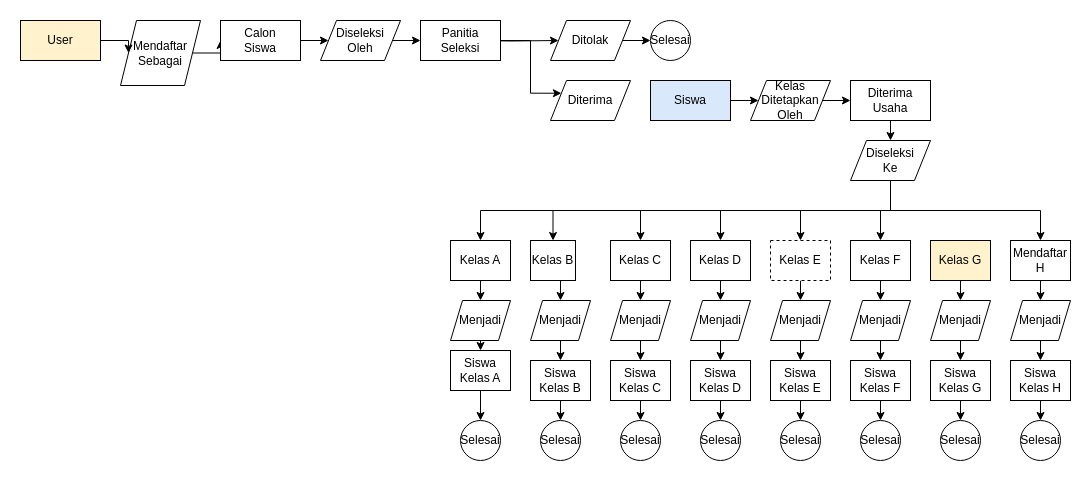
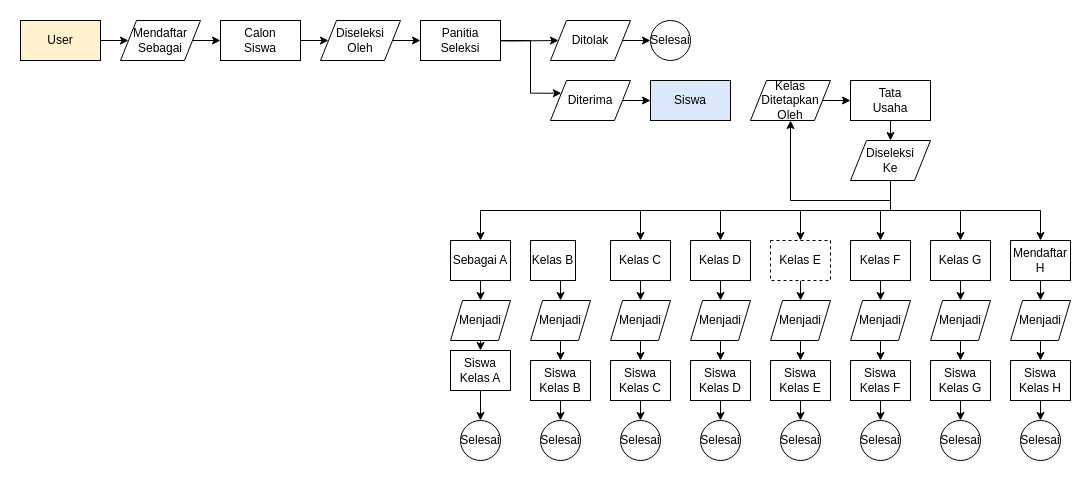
  <mxCell id="0" />
  <mxCell id="1" parent="0" />
  <mxCell id="2" style="edgeStyle=orthogonalEdgeStyle;rounded=0;orthogonalLoop=1;jettySize=auto;html=1;exitX=1;exitY=0.5;exitDx=0;exitDy=0;entryX=0;entryY=0.5;entryDx=0;entryDy=0;" parent="1" source="3" target="7" edge="1"><mxGeometry relative="1" as="geometry" /></mxCell>
- <mxCell id="3" value="Mendaftar&lt;br&gt;Sebagai" style="shape=parallelogram;perimeter=parallelogramPerimeter;whiteSpace=wrap;html=1;" parent="1" vertex="1"><mxGeometry x="120" y="20" width="80" height="65" as="geometry" /></mxCell>
+ <mxCell id="3" value="Mendaftar&lt;br&gt;Sebagai" style="shape=parallelogram;perimeter=parallelogramPerimeter;whiteSpace=wrap;html=1;" parent="1" vertex="1"><mxGeometry x="120" y="20" width="80" height="40" as="geometry" /></mxCell>
  <mxCell id="4" style="edgeStyle=orthogonalEdgeStyle;rounded=0;orthogonalLoop=1;jettySize=auto;html=1;exitX=1;exitY=0.5;exitDx=0;exitDy=0;entryX=0;entryY=0.5;entryDx=0;entryDy=0;" parent="1" source="5" target="3" edge="1"><mxGeometry relative="1" as="geometry" /></mxCell>
  <mxCell id="5" value="User" style="rounded=0;whiteSpace=wrap;html=1;fillColor=#fff2cc;" parent="1" vertex="1"><mxGeometry x="20" y="20" width="80" height="40" as="geometry" /></mxCell>
  <mxCell id="6" style="edgeStyle=orthogonalEdgeStyle;rounded=0;orthogonalLoop=1;jettySize=auto;html=1;exitX=1;exitY=0.5;exitDx=0;exitDy=0;entryX=0;entryY=0.5;entryDx=0;entryDy=0;" parent="1" source="7" target="9" edge="1"><mxGeometry relative="1" as="geometry" /></mxCell>
  <mxCell id="7" value="Calon&lt;br&gt;Siswa" style="rounded=0;whiteSpace=wrap;html=1;" parent="1" vertex="1"><mxGeometry x="220" y="20" width="80" height="40" as="geometry" /></mxCell>
  <mxCell id="8" style="edgeStyle=orthogonalEdgeStyle;rounded=0;orthogonalLoop=1;jettySize=auto;html=1;exitX=1;exitY=0.5;exitDx=0;exitDy=0;entryX=0;entryY=0.5;entryDx=0;entryDy=0;" parent="1" source="9" target="12" edge="1"><mxGeometry relative="1" as="geometry" /></mxCell>
  <mxCell id="9" value="Diseleksi&lt;br&gt;Oleh" style="shape=parallelogram;perimeter=parallelogramPerimeter;whiteSpace=wrap;html=1;" parent="1" vertex="1"><mxGeometry x="320" y="20" width="80" height="40" as="geometry" /></mxCell>
  <mxCell id="10" style="edgeStyle=orthogonalEdgeStyle;rounded=0;orthogonalLoop=1;jettySize=auto;html=1;exitX=1;exitY=0.5;exitDx=0;exitDy=0;entryX=0;entryY=0.5;entryDx=0;entryDy=0;" parent="1" target="14" edge="1"><mxGeometry relative="1" as="geometry"><mxPoint x="470" y="40" as="sourcePoint" /></mxGeometry></mxCell>
  <mxCell id="11" style="edgeStyle=orthogonalEdgeStyle;rounded=0;orthogonalLoop=1;jettySize=auto;html=1;exitX=1;exitY=0.5;exitDx=0;exitDy=0;entryX=0;entryY=0.25;entryDx=0;entryDy=0;" parent="1" target="17" edge="1"><mxGeometry relative="1" as="geometry"><mxPoint x="470" y="40" as="sourcePoint" /><Array as="points"><mxPoint x="530" y="40" /><mxPoint x="530" y="93" /></Array></mxGeometry></mxCell>
  <mxCell id="12" value="Panitia Seleksi" style="rounded=0;whiteSpace=wrap;html=1;" parent="1" vertex="1"><mxGeometry x="420" y="20" width="80" height="40" as="geometry" /></mxCell>
  <mxCell id="13" style="edgeStyle=orthogonalEdgeStyle;rounded=0;orthogonalLoop=1;jettySize=auto;html=1;exitX=1;exitY=0.5;exitDx=0;exitDy=0;entryX=0;entryY=0.5;entryDx=0;entryDy=0;" parent="1" source="14" edge="1"><mxGeometry relative="1" as="geometry"><mxPoint x="650" y="40" as="targetPoint" /></mxGeometry></mxCell>
  <mxCell id="14" value="Ditolak" style="shape=parallelogram;perimeter=parallelogramPerimeter;whiteSpace=wrap;html=1;" parent="1" vertex="1"><mxGeometry x="550" y="20" width="80" height="40" as="geometry" /></mxCell>
  <mxCell id="15" value="Selesai" style="ellipse;whiteSpace=wrap;html=1;aspect=fixed;" parent="1" vertex="1"><mxGeometry x="650" y="20" width="40" height="40" as="geometry" /></mxCell>
+ <mxCell id="16" style="edgeStyle=orthogonalEdgeStyle;rounded=0;orthogonalLoop=1;jettySize=auto;html=1;exitX=1;exitY=0.5;exitDx=0;exitDy=0;entryX=0;entryY=0.5;entryDx=0;entryDy=0;" parent="1" source="17" target="19" edge="1"><mxGeometry relative="1" as="geometry" /></mxCell>
  <mxCell id="17" value="Diterima" style="shape=parallelogram;perimeter=parallelogramPerimeter;whiteSpace=wrap;html=1;" parent="1" vertex="1"><mxGeometry x="550" y="80" width="80" height="40" as="geometry" /></mxCell>
- <mxCell id="18" style="edgeStyle=orthogonalEdgeStyle;rounded=0;orthogonalLoop=1;jettySize=auto;html=1;exitX=1;exitY=0.5;exitDx=0;exitDy=0;entryX=0;entryY=0.5;entryDx=0;entryDy=0;" parent="1" source="19" target="21" edge="1"><mxGeometry relative="1" as="geometry" /></mxCell>
  <mxCell id="19" value="Siswa" style="rounded=0;whiteSpace=wrap;html=1;fillColor=#dae8fc;" parent="1" vertex="1"><mxGeometry x="650" y="80" width="80" height="40" as="geometry" /></mxCell>
  <mxCell id="20" style="edgeStyle=orthogonalEdgeStyle;rounded=0;orthogonalLoop=1;jettySize=auto;html=1;exitX=1;exitY=0.5;exitDx=0;exitDy=0;entryX=0;entryY=0.5;entryDx=0;entryDy=0;" parent="1" source="21" target="23" edge="1"><mxGeometry relative="1" as="geometry" /></mxCell>
  <mxCell id="21" value="Kelas Ditetapkan&lt;br&gt;Oleh" style="shape=parallelogram;perimeter=parallelogramPerimeter;whiteSpace=wrap;html=1;" parent="1" vertex="1"><mxGeometry x="750" y="80" width="80" height="40" as="geometry" /></mxCell>
  <mxCell id="22" style="edgeStyle=orthogonalEdgeStyle;rounded=0;orthogonalLoop=1;jettySize=auto;html=1;exitX=0.5;exitY=1;exitDx=0;exitDy=0;entryX=0.5;entryY=0;entryDx=0;entryDy=0;" parent="1" source="23" target="48" edge="1"><mxGeometry relative="1" as="geometry" /></mxCell>
- <mxCell id="23" value="Diterima&lt;br&gt;Usaha" style="rounded=0;whiteSpace=wrap;html=1;" parent="1" vertex="1"><mxGeometry x="850" y="80" width="80" height="40" as="geometry" /></mxCell>
+ <mxCell id="23" value="Tata&lt;br&gt;Usaha" style="rounded=0;whiteSpace=wrap;html=1;" parent="1" vertex="1"><mxGeometry x="850" y="80" width="80" height="40" as="geometry" /></mxCell>
  <mxCell id="24" style="edgeStyle=orthogonalEdgeStyle;rounded=0;orthogonalLoop=1;jettySize=auto;html=1;exitX=0.5;exitY=1;exitDx=0;exitDy=0;entryX=0.5;entryY=0;entryDx=0;entryDy=0;" parent="1" source="25" target="50" edge="1"><mxGeometry relative="1" as="geometry" /></mxCell>
- <mxCell id="25" value="Kelas A" style="rounded=0;whiteSpace=wrap;html=1;" parent="1" vertex="1"><mxGeometry x="450" y="240" width="60" height="40" as="geometry" /></mxCell>
+ <mxCell id="25" value="Sebagai A" style="rounded=0;whiteSpace=wrap;html=1;" parent="1" vertex="1"><mxGeometry x="450" y="240" width="60" height="40" as="geometry" /></mxCell>
  <mxCell id="26" style="edgeStyle=orthogonalEdgeStyle;rounded=0;orthogonalLoop=1;jettySize=auto;html=1;exitX=0.5;exitY=1;exitDx=0;exitDy=0;entryX=0.5;entryY=0;entryDx=0;entryDy=0;" parent="1" source="27" target="68" edge="1"><mxGeometry relative="1" as="geometry" /></mxCell>
  <mxCell id="27" value="Kelas B" style="rounded=0;whiteSpace=wrap;html=1;" parent="1" vertex="1"><mxGeometry x="530" y="240" width="45" height="40" as="geometry" /></mxCell>
  <mxCell id="28" style="edgeStyle=orthogonalEdgeStyle;rounded=0;orthogonalLoop=1;jettySize=auto;html=1;exitX=0.5;exitY=1;exitDx=0;exitDy=0;entryX=0.5;entryY=0;entryDx=0;entryDy=0;" parent="1" source="29" target="70" edge="1"><mxGeometry relative="1" as="geometry" /></mxCell>
  <mxCell id="29" value="Kelas C" style="rounded=0;whiteSpace=wrap;html=1;" parent="1" vertex="1"><mxGeometry x="610" y="240" width="60" height="40" as="geometry" /></mxCell>
  <mxCell id="30" style="edgeStyle=orthogonalEdgeStyle;rounded=0;orthogonalLoop=1;jettySize=auto;html=1;exitX=0.5;exitY=1;exitDx=0;exitDy=0;entryX=0.5;entryY=0;entryDx=0;entryDy=0;" parent="1" source="31" target="72" edge="1"><mxGeometry relative="1" as="geometry" /></mxCell>
  <mxCell id="31" value="Kelas D" style="rounded=0;whiteSpace=wrap;html=1;" parent="1" vertex="1"><mxGeometry x="690" y="240" width="60" height="40" as="geometry" /></mxCell>
  <mxCell id="32" style="edgeStyle=orthogonalEdgeStyle;rounded=0;orthogonalLoop=1;jettySize=auto;html=1;exitX=0.5;exitY=1;exitDx=0;exitDy=0;entryX=0.5;entryY=0;entryDx=0;entryDy=0;" parent="1" source="33" target="74" edge="1"><mxGeometry relative="1" as="geometry" /></mxCell>
  <mxCell id="33" value="Kelas E" style="rounded=0;whiteSpace=wrap;html=1;dashed=1;" parent="1" vertex="1"><mxGeometry x="770" y="240" width="60" height="40" as="geometry" /></mxCell>
  <mxCell id="34" style="edgeStyle=orthogonalEdgeStyle;rounded=0;orthogonalLoop=1;jettySize=auto;html=1;exitX=0.5;exitY=1;exitDx=0;exitDy=0;entryX=0.5;entryY=0;entryDx=0;entryDy=0;" parent="1" source="35" target="76" edge="1"><mxGeometry relative="1" as="geometry" /></mxCell>
  <mxCell id="35" value="Kelas F" style="rounded=0;whiteSpace=wrap;html=1;" parent="1" vertex="1"><mxGeometry x="850" y="240" width="60" height="40" as="geometry" /></mxCell>
  <mxCell id="36" style="edgeStyle=orthogonalEdgeStyle;rounded=0;orthogonalLoop=1;jettySize=auto;html=1;exitX=0.5;exitY=1;exitDx=0;exitDy=0;entryX=0.5;entryY=0;entryDx=0;entryDy=0;" parent="1" source="37" target="78" edge="1"><mxGeometry relative="1" as="geometry" /></mxCell>
- <mxCell id="37" value="Kelas G" style="rounded=0;whiteSpace=wrap;html=1;fillColor=#fff2cc;" parent="1" vertex="1"><mxGeometry x="930" y="240" width="60" height="40" as="geometry" /></mxCell>
+ <mxCell id="37" value="Kelas G" style="rounded=0;whiteSpace=wrap;html=1;" parent="1" vertex="1"><mxGeometry x="930" y="240" width="60" height="40" as="geometry" /></mxCell>
  <mxCell id="38" style="edgeStyle=orthogonalEdgeStyle;rounded=0;orthogonalLoop=1;jettySize=auto;html=1;exitX=0.5;exitY=1;exitDx=0;exitDy=0;entryX=0.5;entryY=0;entryDx=0;entryDy=0;" parent="1" source="39" target="80" edge="1"><mxGeometry relative="1" as="geometry" /></mxCell>
  <mxCell id="39" value="Mendaftar H" style="rounded=0;whiteSpace=wrap;html=1;" parent="1" vertex="1"><mxGeometry x="1010" y="240" width="60" height="40" as="geometry" /></mxCell>
  <mxCell id="40" style="edgeStyle=orthogonalEdgeStyle;rounded=0;orthogonalLoop=1;jettySize=auto;html=1;exitX=0.5;exitY=1;exitDx=0;exitDy=0;entryX=0.5;entryY=0;entryDx=0;entryDy=0;" parent="1" source="48" target="25" edge="1"><mxGeometry relative="1" as="geometry" /></mxCell>
- <mxCell id="41" style="edgeStyle=orthogonalEdgeStyle;rounded=0;orthogonalLoop=1;jettySize=auto;html=1;exitX=0.5;exitY=1;exitDx=0;exitDy=0;entryX=0.5;entryY=0;entryDx=0;entryDy=0;" parent="1" source="48" target="27" edge="1"><mxGeometry relative="1" as="geometry" /></mxCell>
+ <mxCell id="41" style="edgeStyle=orthogonalEdgeStyle;rounded=0;orthogonalLoop=1;jettySize=auto;html=1;exitX=0.5;exitY=1;exitDx=0;exitDy=0;" parent="1" source="48" target="21" edge="1"><mxGeometry relative="1" as="geometry" /></mxCell>
  <mxCell id="42" style="edgeStyle=orthogonalEdgeStyle;rounded=0;orthogonalLoop=1;jettySize=auto;html=1;exitX=0.5;exitY=1;exitDx=0;exitDy=0;entryX=0.5;entryY=0;entryDx=0;entryDy=0;" parent="1" source="48" target="29" edge="1"><mxGeometry relative="1" as="geometry" /></mxCell>
  <mxCell id="43" style="edgeStyle=orthogonalEdgeStyle;rounded=0;orthogonalLoop=1;jettySize=auto;html=1;exitX=0.5;exitY=1;exitDx=0;exitDy=0;entryX=0.5;entryY=0;entryDx=0;entryDy=0;" parent="1" source="48" target="31" edge="1"><mxGeometry relative="1" as="geometry" /></mxCell>
  <mxCell id="44" style="edgeStyle=orthogonalEdgeStyle;rounded=0;orthogonalLoop=1;jettySize=auto;html=1;exitX=0.5;exitY=1;exitDx=0;exitDy=0;entryX=0.5;entryY=0;entryDx=0;entryDy=0;" parent="1" source="48" target="33" edge="1"><mxGeometry relative="1" as="geometry" /></mxCell>
  <mxCell id="45" style="edgeStyle=orthogonalEdgeStyle;rounded=0;orthogonalLoop=1;jettySize=auto;html=1;exitX=0.5;exitY=1;exitDx=0;exitDy=0;entryX=0.5;entryY=0;entryDx=0;entryDy=0;" parent="1" source="48" target="35" edge="1"><mxGeometry relative="1" as="geometry" /></mxCell>
+ <mxCell id="46" style="edgeStyle=orthogonalEdgeStyle;rounded=0;orthogonalLoop=1;jettySize=auto;html=1;exitX=0.5;exitY=1;exitDx=0;exitDy=0;entryX=0.5;entryY=0;entryDx=0;entryDy=0;" parent="1" source="48" target="37" edge="1"><mxGeometry relative="1" as="geometry" /></mxCell>
  <mxCell id="47" style="edgeStyle=orthogonalEdgeStyle;rounded=0;orthogonalLoop=1;jettySize=auto;html=1;exitX=0.5;exitY=1;exitDx=0;exitDy=0;entryX=0.5;entryY=0;entryDx=0;entryDy=0;" parent="1" source="48" target="39" edge="1"><mxGeometry relative="1" as="geometry" /></mxCell>
  <mxCell id="48" value="Diseleksi&lt;br&gt;Ke" style="shape=parallelogram;perimeter=parallelogramPerimeter;whiteSpace=wrap;html=1;" parent="1" vertex="1"><mxGeometry x="850" y="140" width="80" height="40" as="geometry" /></mxCell>
  <mxCell id="49" style="edgeStyle=orthogonalEdgeStyle;rounded=0;orthogonalLoop=1;jettySize=auto;html=1;exitX=0.5;exitY=1;exitDx=0;exitDy=0;entryX=0.5;entryY=0;entryDx=0;entryDy=0;" parent="1" source="50" target="52" edge="1"><mxGeometry relative="1" as="geometry" /></mxCell>
  <mxCell id="50" value="Menjadi" style="shape=parallelogram;perimeter=parallelogramPerimeter;whiteSpace=wrap;html=1;" parent="1" vertex="1"><mxGeometry x="450" y="300" width="60" height="40" as="geometry" /></mxCell>
  <mxCell id="51" style="edgeStyle=orthogonalEdgeStyle;rounded=0;orthogonalLoop=1;jettySize=auto;html=1;exitX=0.5;exitY=1;exitDx=0;exitDy=0;entryX=0.5;entryY=0;entryDx=0;entryDy=0;" parent="1" source="52" target="81" edge="1"><mxGeometry relative="1" as="geometry" /></mxCell>
  <mxCell id="52" value="Siswa&lt;br&gt;Kelas A" style="rounded=0;whiteSpace=wrap;html=1;" parent="1" vertex="1"><mxGeometry x="450" y="350" width="60" height="40" as="geometry" /></mxCell>
  <mxCell id="53" style="edgeStyle=orthogonalEdgeStyle;rounded=0;orthogonalLoop=1;jettySize=auto;html=1;exitX=0.5;exitY=1;exitDx=0;exitDy=0;entryX=0.5;entryY=0;entryDx=0;entryDy=0;" parent="1" source="54" target="82" edge="1"><mxGeometry relative="1" as="geometry" /></mxCell>
  <mxCell id="54" value="Siswa&lt;br&gt;Kelas B" style="rounded=0;whiteSpace=wrap;html=1;" parent="1" vertex="1"><mxGeometry x="530" y="360" width="60" height="40" as="geometry" /></mxCell>
  <mxCell id="55" style="edgeStyle=orthogonalEdgeStyle;rounded=0;orthogonalLoop=1;jettySize=auto;html=1;exitX=0.5;exitY=1;exitDx=0;exitDy=0;entryX=0.5;entryY=0;entryDx=0;entryDy=0;" parent="1" source="56" target="83" edge="1"><mxGeometry relative="1" as="geometry" /></mxCell>
  <mxCell id="56" value="Siswa&lt;br&gt;Kelas C" style="rounded=0;whiteSpace=wrap;html=1;" parent="1" vertex="1"><mxGeometry x="610" y="360" width="60" height="40" as="geometry" /></mxCell>
  <mxCell id="57" style="edgeStyle=orthogonalEdgeStyle;rounded=0;orthogonalLoop=1;jettySize=auto;html=1;exitX=0.5;exitY=1;exitDx=0;exitDy=0;entryX=0.5;entryY=0;entryDx=0;entryDy=0;" parent="1" source="58" target="84" edge="1"><mxGeometry relative="1" as="geometry" /></mxCell>
  <mxCell id="58" value="Siswa&lt;br&gt;Kelas D" style="rounded=0;whiteSpace=wrap;html=1;" parent="1" vertex="1"><mxGeometry x="690" y="360" width="60" height="40" as="geometry" /></mxCell>
  <mxCell id="59" style="edgeStyle=orthogonalEdgeStyle;rounded=0;orthogonalLoop=1;jettySize=auto;html=1;exitX=0.5;exitY=1;exitDx=0;exitDy=0;entryX=0.5;entryY=0;entryDx=0;entryDy=0;" parent="1" source="60" target="85" edge="1"><mxGeometry relative="1" as="geometry" /></mxCell>
  <mxCell id="60" value="Siswa&lt;br&gt;Kelas E" style="rounded=0;whiteSpace=wrap;html=1;" parent="1" vertex="1"><mxGeometry x="770" y="360" width="60" height="40" as="geometry" /></mxCell>
  <mxCell id="61" style="edgeStyle=orthogonalEdgeStyle;rounded=0;orthogonalLoop=1;jettySize=auto;html=1;exitX=0.5;exitY=1;exitDx=0;exitDy=0;entryX=0.5;entryY=0;entryDx=0;entryDy=0;" parent="1" source="62" target="86" edge="1"><mxGeometry relative="1" as="geometry" /></mxCell>
  <mxCell id="62" value="Siswa&lt;br&gt;Kelas F" style="rounded=0;whiteSpace=wrap;html=1;" parent="1" vertex="1"><mxGeometry x="850" y="360" width="60" height="40" as="geometry" /></mxCell>
  <mxCell id="63" style="edgeStyle=orthogonalEdgeStyle;rounded=0;orthogonalLoop=1;jettySize=auto;html=1;exitX=0.5;exitY=1;exitDx=0;exitDy=0;entryX=0.5;entryY=0;entryDx=0;entryDy=0;" parent="1" source="64" target="87" edge="1"><mxGeometry relative="1" as="geometry" /></mxCell>
  <mxCell id="64" value="Siswa&lt;br&gt;Kelas G" style="rounded=0;whiteSpace=wrap;html=1;" parent="1" vertex="1"><mxGeometry x="930" y="360" width="60" height="40" as="geometry" /></mxCell>
  <mxCell id="65" style="edgeStyle=orthogonalEdgeStyle;rounded=0;orthogonalLoop=1;jettySize=auto;html=1;exitX=0.5;exitY=1;exitDx=0;exitDy=0;entryX=0.5;entryY=0;entryDx=0;entryDy=0;" parent="1" source="66" target="88" edge="1"><mxGeometry relative="1" as="geometry" /></mxCell>
  <mxCell id="66" value="Siswa&lt;br&gt;Kelas H" style="rounded=0;whiteSpace=wrap;html=1;" parent="1" vertex="1"><mxGeometry x="1010" y="360" width="60" height="40" as="geometry" /></mxCell>
  <mxCell id="67" style="edgeStyle=orthogonalEdgeStyle;rounded=0;orthogonalLoop=1;jettySize=auto;html=1;exitX=0.5;exitY=1;exitDx=0;exitDy=0;entryX=0.5;entryY=0;entryDx=0;entryDy=0;" parent="1" source="68" target="54" edge="1"><mxGeometry relative="1" as="geometry" /></mxCell>
  <mxCell id="68" value="Menjadi" style="shape=parallelogram;perimeter=parallelogramPerimeter;whiteSpace=wrap;html=1;" parent="1" vertex="1"><mxGeometry x="530" y="300" width="60" height="40" as="geometry" /></mxCell>
  <mxCell id="69" style="edgeStyle=orthogonalEdgeStyle;rounded=0;orthogonalLoop=1;jettySize=auto;html=1;exitX=0.5;exitY=1;exitDx=0;exitDy=0;entryX=0.5;entryY=0;entryDx=0;entryDy=0;" parent="1" source="70" target="56" edge="1"><mxGeometry relative="1" as="geometry" /></mxCell>
  <mxCell id="70" value="Menjadi" style="shape=parallelogram;perimeter=parallelogramPerimeter;whiteSpace=wrap;html=1;" parent="1" vertex="1"><mxGeometry x="610" y="300" width="60" height="40" as="geometry" /></mxCell>
  <mxCell id="71" style="edgeStyle=orthogonalEdgeStyle;rounded=0;orthogonalLoop=1;jettySize=auto;html=1;exitX=0.5;exitY=1;exitDx=0;exitDy=0;entryX=0.5;entryY=0;entryDx=0;entryDy=0;" parent="1" source="72" target="58" edge="1"><mxGeometry relative="1" as="geometry" /></mxCell>
  <mxCell id="72" value="Menjadi" style="shape=parallelogram;perimeter=parallelogramPerimeter;whiteSpace=wrap;html=1;" parent="1" vertex="1"><mxGeometry x="690" y="300" width="60" height="40" as="geometry" /></mxCell>
  <mxCell id="73" style="edgeStyle=orthogonalEdgeStyle;rounded=0;orthogonalLoop=1;jettySize=auto;html=1;exitX=0.5;exitY=1;exitDx=0;exitDy=0;entryX=0.5;entryY=0;entryDx=0;entryDy=0;" parent="1" source="74" target="60" edge="1"><mxGeometry relative="1" as="geometry" /></mxCell>
  <mxCell id="74" value="Menjadi" style="shape=parallelogram;perimeter=parallelogramPerimeter;whiteSpace=wrap;html=1;" parent="1" vertex="1"><mxGeometry x="770" y="300" width="60" height="40" as="geometry" /></mxCell>
  <mxCell id="75" style="edgeStyle=orthogonalEdgeStyle;rounded=0;orthogonalLoop=1;jettySize=auto;html=1;exitX=0.5;exitY=1;exitDx=0;exitDy=0;entryX=0.5;entryY=0;entryDx=0;entryDy=0;" parent="1" source="76" target="62" edge="1"><mxGeometry relative="1" as="geometry" /></mxCell>
  <mxCell id="76" value="Menjadi" style="shape=parallelogram;perimeter=parallelogramPerimeter;whiteSpace=wrap;html=1;" parent="1" vertex="1"><mxGeometry x="850" y="300" width="60" height="40" as="geometry" /></mxCell>
  <mxCell id="77" style="edgeStyle=orthogonalEdgeStyle;rounded=0;orthogonalLoop=1;jettySize=auto;html=1;exitX=0.5;exitY=1;exitDx=0;exitDy=0;entryX=0.5;entryY=0;entryDx=0;entryDy=0;" parent="1" source="78" target="64" edge="1"><mxGeometry relative="1" as="geometry" /></mxCell>
  <mxCell id="78" value="Menjadi" style="shape=parallelogram;perimeter=parallelogramPerimeter;whiteSpace=wrap;html=1;" parent="1" vertex="1"><mxGeometry x="930" y="300" width="60" height="40" as="geometry" /></mxCell>
  <mxCell id="79" style="edgeStyle=orthogonalEdgeStyle;rounded=0;orthogonalLoop=1;jettySize=auto;html=1;exitX=0.5;exitY=1;exitDx=0;exitDy=0;entryX=0.5;entryY=0;entryDx=0;entryDy=0;" parent="1" source="80" target="66" edge="1"><mxGeometry relative="1" as="geometry" /></mxCell>
  <mxCell id="80" value="Menjadi" style="shape=parallelogram;perimeter=parallelogramPerimeter;whiteSpace=wrap;html=1;" parent="1" vertex="1"><mxGeometry x="1010" y="300" width="60" height="40" as="geometry" /></mxCell>
  <mxCell id="81" value="Selesai" style="ellipse;whiteSpace=wrap;html=1;aspect=fixed;" parent="1" vertex="1"><mxGeometry x="460" y="420" width="40" height="40" as="geometry" /></mxCell>
  <mxCell id="82" value="Selesai" style="ellipse;whiteSpace=wrap;html=1;aspect=fixed;" parent="1" vertex="1"><mxGeometry x="540" y="420" width="40" height="40" as="geometry" /></mxCell>
  <mxCell id="83" value="Selesai" style="ellipse;whiteSpace=wrap;html=1;aspect=fixed;" parent="1" vertex="1"><mxGeometry x="620" y="420" width="40" height="40" as="geometry" /></mxCell>
  <mxCell id="84" value="Selesai" style="ellipse;whiteSpace=wrap;html=1;aspect=fixed;" parent="1" vertex="1"><mxGeometry x="700" y="420" width="40" height="40" as="geometry" /></mxCell>
  <mxCell id="85" value="Selesai" style="ellipse;whiteSpace=wrap;html=1;aspect=fixed;" parent="1" vertex="1"><mxGeometry x="780" y="420" width="40" height="40" as="geometry" /></mxCell>
  <mxCell id="86" value="Selesai" style="ellipse;whiteSpace=wrap;html=1;aspect=fixed;" parent="1" vertex="1"><mxGeometry x="860" y="420" width="40" height="40" as="geometry" /></mxCell>
  <mxCell id="87" value="Selesai" style="ellipse;whiteSpace=wrap;html=1;aspect=fixed;" parent="1" vertex="1"><mxGeometry x="940" y="420" width="40" height="40" as="geometry" /></mxCell>
  <mxCell id="88" value="Selesai" style="ellipse;whiteSpace=wrap;html=1;aspect=fixed;" parent="1" vertex="1"><mxGeometry x="1020" y="420" width="40" height="40" as="geometry" /></mxCell>
